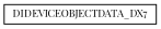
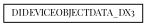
  digraph {
    rankdir=LR
    fontname="Playfair Display"
-   n1 [color=black fillcolor=white fontname="Playfair Display" fontsize=10 height=0.2 label=DIDEVICEOBJECTDATA_DX7 shape=record style=filled width=0.4]
+   n1 [color=black fillcolor=white fontname="Playfair Display" fontsize=10 height=0.2 label=DIDEVICEOBJECTDATA_DX3 shape=record style=filled width=0.4]
  }
